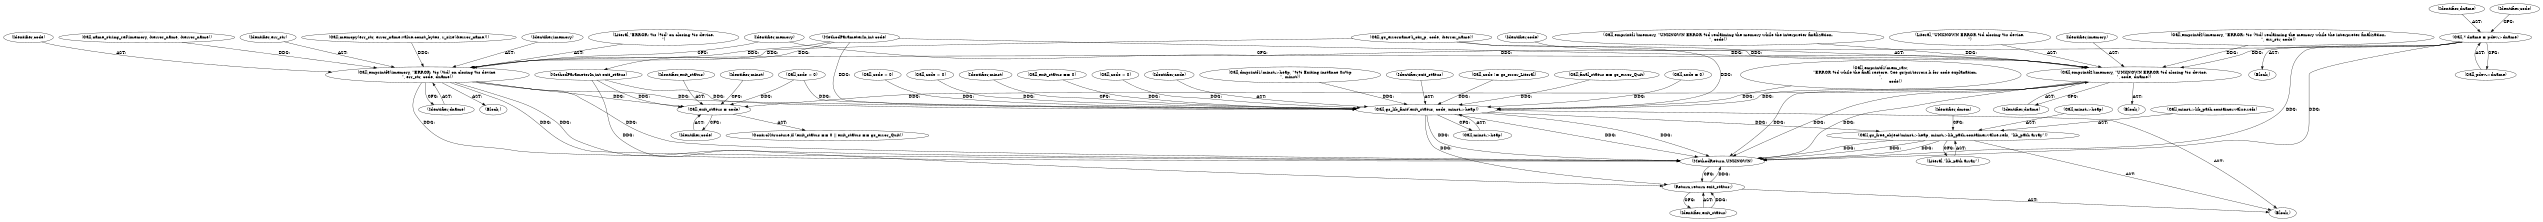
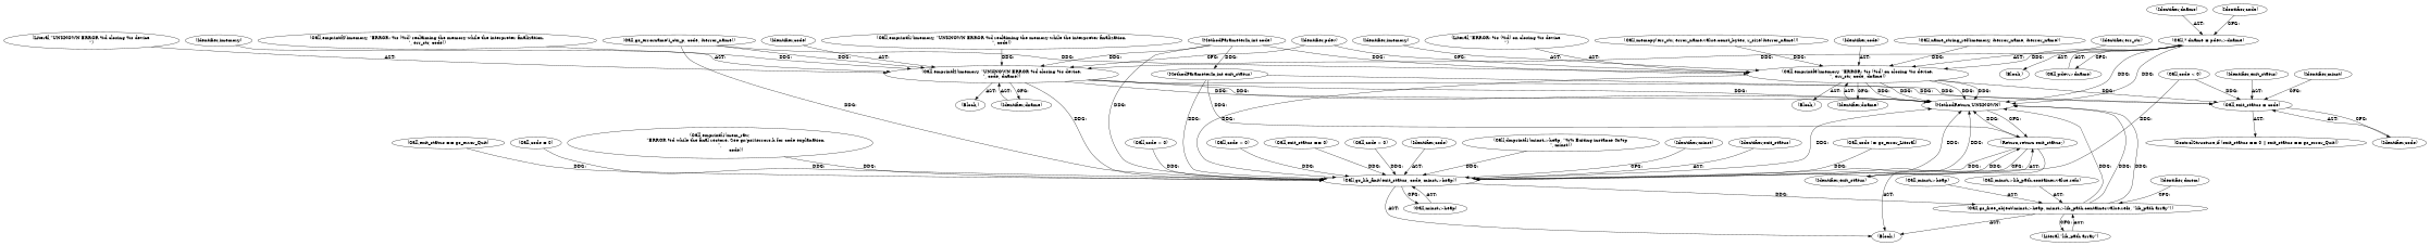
  digraph {
    n1 [label="(Call,* dname = pdev->dname)"]
    n2 [label="(Call,emprintf3(imemory, \"ERROR: %s (%d) on closing %s device.\n\", err_str, code, dname))"]
    n3 [label="(Call,emprintf2(imemory, \"UNKNOWN ERROR %d closing %s device.\n\", code, dname))"]
    n4 [label="(Call,pdev->dname)"]
    n5 [label="(MethodReturn,UNKNOWN)"]
    n6 [label="(Block,)"]
    n7 [label="(Call,exit_status = code)"]
    n8 [label="(Call,gs_lib_finit(exit_status, code, minst->heap))"]
    n9 [label="(Identifier,dname)"]
    n10 [label="(Block,)"]
    n11 [label="(Block,)"]
    n12 [label="(Identifier,dname)"]
    n13 [label="(Return,return exit_status;)"]
    n14 [label="(Identifier,code)"]
    n15 [label="(ControlStructure,if (exit_status == 0 || exit_status == gs_error_Quit))"]
    n16 [label="(Call,gs_free_object(minst->heap, minst->lib_path.container.value.refs, \"lib_path array\"))"]
    n17 [label="(Call,minst->heap)"]
    n18 [label="(Block,)"]
    n19 [label="(Literal,\"lib_path array\")"]
    n20 [label="(Identifier,exit_status)"]
    n21 [label="(Identifier,exit_status)"]
    n22 [label="(Identifier,dmem)"]
    n23 [label="(MethodParameterIn,int exit_status)"]
    n24 [label="(Call,code < 0)"]
    n25 [label="(Call,memcpy(err_str, error_name.value.const_bytes, r_size(&error_name)))"]
    n26 [label="(MethodParameterIn,int code)"]
    n27 [label="(Call,code < 0)"]
    n28 [label="(Identifier,code)"]
    n29 [label="(Call,code < 0)"]
    n30 [label="(Identifier,code)"]
    n31 [label="(Identifier,minst)"]
    n32 [label="(Identifier,dname)"]
    n33 [label="(Call,emprintf1(imemory, \"UNKNOWN ERROR %d reclaiming the memory while the interpreter finalization.\n\", code))"]
    n34 [label="(Call,exit_status == 0)"]
    n35 [label="(Identifier,code)"]
    n36 [label="(Call,code < 0)"]
    n37 [label="(Literal,\"UNKNOWN ERROR %d closing %s device.\n\")"]
    n38 [label="(Identifier,code)"]
    n39 [label="(Call,name_string_ref(imemory, &error_name, &error_name))"]
    n40 [label="(Call,dmprintf1(minst->heap, \"%% Exiting instance 0x%p\n\", minst))"]
    n41 [label="(Identifier,imemory)"]
    n42 [label="(Identifier,exit_status)"]
    n43 [label="(Call,emprintf2(imemory, \"ERROR: %s (%d) reclaiming the memory while the interpreter finalization.\n\", err_str, code))"]
    n44 [label="(Call,minst->heap)"]
    n45 [label="(Identifier,err_str)"]
-   n46 [label="(Identifier,memory)"]
+   n46 [label="(Identifier,pdev)"]
    n47 [label="(Call,gs_errorname(i_ctx_p, code, &error_name))"]
    n48 [label="(Call,code != gs_error_Literal)"]
    n49 [label="(Identifier,imemory)"]
    n50 [label="(Identifier,minst)"]
-   n51 [label="(Call,final_status == gs_error_Quit)"]
+   n51 [label="(Call,exit_status == gs_error_Quit)"]
    n52 [label="(Call,code = 0)"]
    n53 [label="(Literal,\"ERROR: %s (%d) on closing %s device.\n\")"]
    n54 [label="(Call,emprintf1(mem_raw,\n                      \"ERROR %d while the final restore. See gs/psi/ierrors.h for code explanation.\n\",\n                      code))"]
    n55 [label="(Call,minst->lib_path.container.value.refs)"]
    n1 -> n2 [label="DDG: "]
    n1 -> n3 [label="DDG: "]
    n1 -> n4 [label="CFG: "]
    n1 -> n5 [label="DDG: "]
    n1 -> n5 [label="DDG: "]
    n1 -> n6 [label="AST: "]
    n2 -> n5 [label="DDG: "]
    n2 -> n5 [label="DDG: "]
    n2 -> n5 [label="DDG: "]
    n2 -> n5 [label="DDG: "]
    n2 -> n7 [label="DDG: "]
    n2 -> n8 [label="DDG: "]
    n2 -> n9 [label="CFG: "]
    n2 -> n10 [label="AST: "]
    n3 -> n5 [label="DDG: "]
    n3 -> n5 [label="DDG: "]
    n3 -> n5 [label="DDG: "]
    n3 -> n7 [label="DDG: "]
    n3 -> n8 [label="DDG: "]
    n3 -> n11 [label="AST: "]
    n3 -> n12 [label="CFG: "]
    n4 -> n1 [label="AST: "]
    n5 -> n13 [label="CFG: "]
    n7 -> n14 [label="CFG: "]
    n7 -> n15 [label="AST: "]
    n8 -> n5 [label="DDG: "]
    n8 -> n5 [label="DDG: "]
    n8 -> n5 [label="DDG: "]
-   n8 -> n13 [label="DDG: "]
+   n13 -> n8 [label="DDG: "]
    n8 -> n16 [label="DDG: "]
    n8 -> n17 [label="CFG: "]
    n8 -> n18 [label="AST: "]
    n9 -> n2 [label="AST: "]
    n12 -> n3 [label="AST: "]
    n13 -> n5 [label="DDG: "]
    n13 -> n18 [label="AST: "]
    n13 -> n20 [label="CFG: "]
    n14 -> n7 [label="AST: "]
    n16 -> n5 [label="DDG: "]
    n16 -> n5 [label="DDG: "]
    n16 -> n5 [label="DDG: "]
    n16 -> n18 [label="AST: "]
    n16 -> n19 [label="CFG: "]
    n17 -> n8 [label="AST: "]
    n19 -> n16 [label="AST: "]
    n20 -> n13 [label="AST: "]
    n20 -> n13 [label="DDG: "]
    n21 -> n7 [label="AST: "]
    n22 -> n16 [label="CFG: "]
    n23 -> n7 [label="DDG: "]
    n23 -> n8 [label="DDG: "]
    n23 -> n13 [label="DDG: "]
    n24 -> n8 [label="DDG: "]
    n25 -> n2 [label="DDG: "]
    n26 -> n2 [label="DDG: "]
    n26 -> n3 [label="DDG: "]
    n26 -> n8 [label="DDG: "]
    n26 -> n23 [label="DDG: "]
    n27 -> n8 [label="DDG: "]
    n28 -> n2 [label="AST: "]
    n29 -> n7 [label="DDG: "]
    n29 -> n8 [label="DDG: "]
    n30 -> n3 [label="AST: "]
    n31 -> n8 [label="CFG: "]
    n32 -> n1 [label="AST: "]
    n33 -> n3 [label="DDG: "]
    n34 -> n8 [label="DDG: "]
    n35 -> n1 [label="CFG: "]
    n36 -> n8 [label="DDG: "]
    n37 -> n3 [label="AST: "]
    n38 -> n8 [label="AST: "]
    n39 -> n2 [label="DDG: "]
    n40 -> n8 [label="DDG: "]
    n41 -> n3 [label="AST: "]
    n42 -> n8 [label="AST: "]
    n43 -> n3 [label="DDG: "]
    n44 -> n16 [label="AST: "]
    n45 -> n2 [label="AST: "]
    n46 -> n2 [label="CFG: "]
    n46 -> n3 [label="CFG: "]
    n47 -> n2 [label="DDG: "]
    n47 -> n3 [label="DDG: "]
    n47 -> n8 [label="DDG: "]
    n48 -> n8 [label="DDG: "]
    n49 -> n2 [label="AST: "]
    n50 -> n7 [label="CFG: "]
    n51 -> n8 [label="DDG: "]
    n52 -> n8 [label="DDG: "]
    n53 -> n2 [label="AST: "]
    n54 -> n8 [label="DDG: "]
    n55 -> n16 [label="AST: "]
  }
